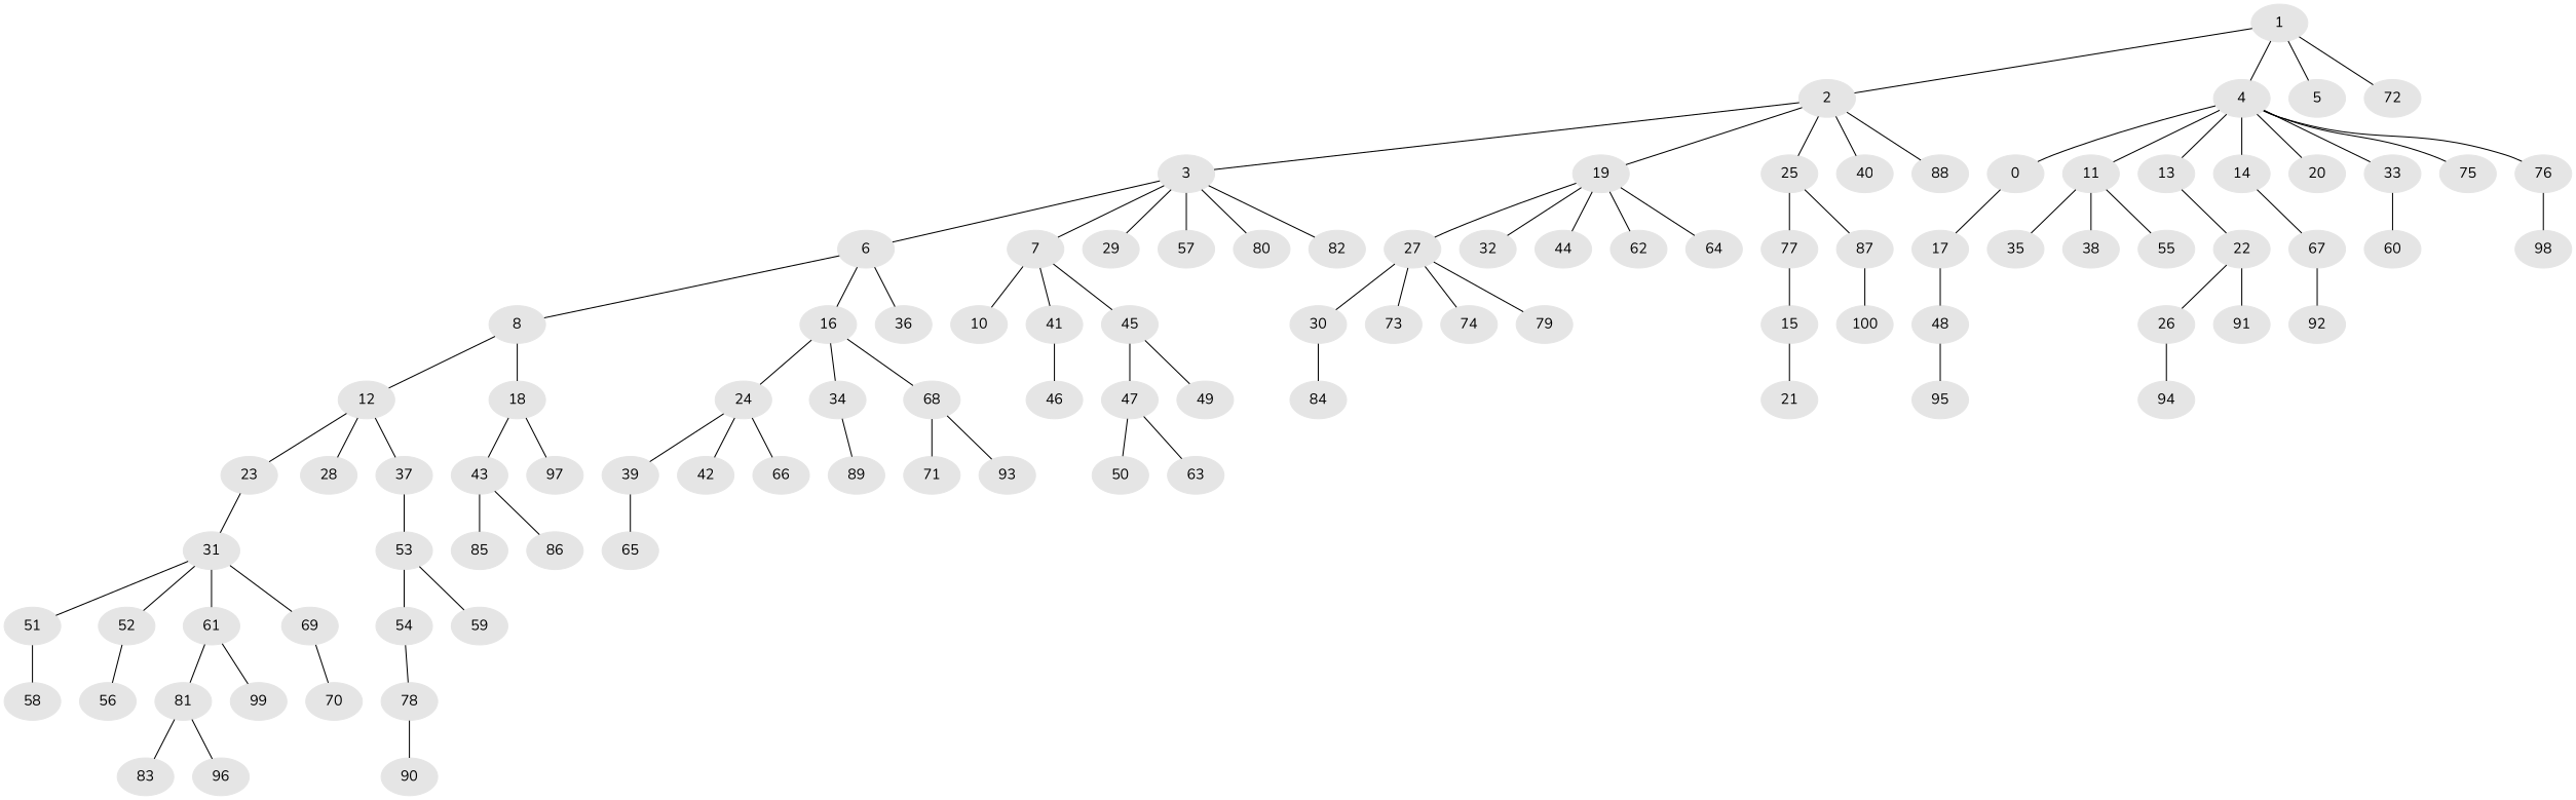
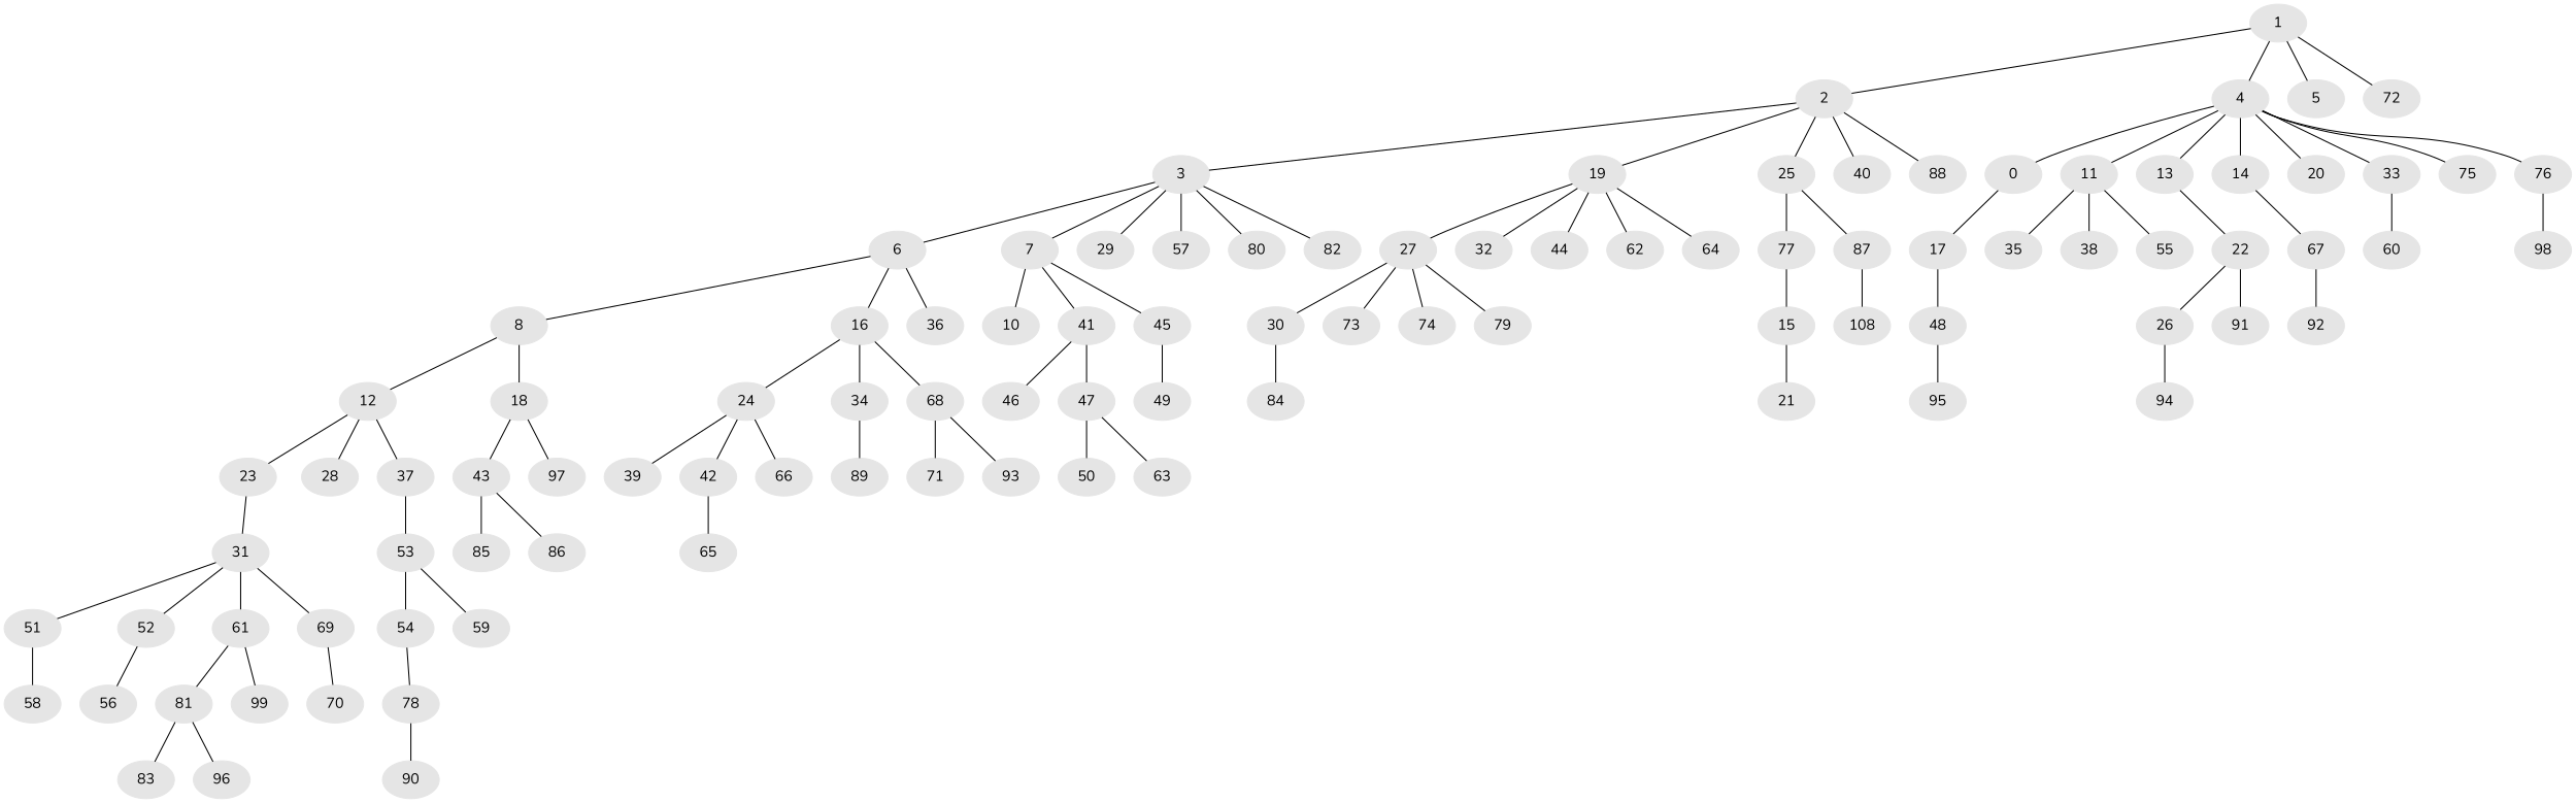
  graph {
    fontname=Nunito
    node [color=gray90 fontname=Nunito style=filled]
    edge [fontname=Nunito]
    1
    2
    4
    5
    72
    3
    19
    25
    40
    88
    n11 [label=0]
    11
    13
    14
    20
    33
    75
    76
    6
    7
    29
    57
    80
    82
    15
    21
    27
    32
    44
    62
    64
    77
    87
    8
    16
    36
    10
    41
    45
    17
    35
    38
    55
    22
    67
    60
    98
    12
    18
    24
    34
    68
    46
    47
    49
    23
    28
    37
    43
    97
    48
    31
    53
    26
    91
    92
    39
    42
    66
    89
    71
    93
    95
    85
    86
    30
    73
    74
    79
    94
    51
    52
    61
    69
    65
-   100
+   100 [label=108]
    84
    58
    56
    81
    99
    70
    54
    59
    50
    63
    78
    90
    83
    96
    1 -- 2
    1 -- 4
    1 -- 5
    1 -- 72
    2 -- 3
    2 -- 19
    2 -- 25
    2 -- 40
    2 -- 88
    4 -- n11
    4 -- 11
    4 -- 13
    4 -- 14
    4 -- 20
    4 -- 33
    4 -- 75
    4 -- 76
    3 -- 6
    3 -- 7
    3 -- 29
    3 -- 57
    3 -- 80
    3 -- 82
    19 -- 27
    19 -- 32
    19 -- 44
    19 -- 62
    19 -- 64
    25 -- 77
    25 -- 87
    n11 -- 17
    11 -- 35
    11 -- 38
    11 -- 55
    13 -- 22
    14 -- 67
    33 -- 60
    76 -- 98
    6 -- 8
    6 -- 16
    6 -- 36
    7 -- 10
    7 -- 41
    7 -- 45
    15 -- 21
    27 -- 30
    27 -- 73
    27 -- 74
    27 -- 79
    77 -- 15
    87 -- 100
    8 -- 12
    8 -- 18
    16 -- 24
    16 -- 34
    16 -- 68
    41 -- 46
-   45 -- 47
+   41 -- 47
    45 -- 49
    17 -- 48
    22 -- 26
    22 -- 91
    67 -- 92
    12 -- 23
    12 -- 28
    12 -- 37
    18 -- 43
    18 -- 97
    24 -- 39
    24 -- 42
    24 -- 66
    34 -- 89
    68 -- 71
    68 -- 93
    47 -- 50
    47 -- 63
    23 -- 31
    37 -- 53
    43 -- 85
    43 -- 86
    48 -- 95
    31 -- 51
    31 -- 52
    31 -- 61
    31 -- 69
    53 -- 54
    53 -- 59
    26 -- 94
-   39 -- 65
+   42 -- 65
    30 -- 84
    51 -- 58
    52 -- 56
    61 -- 81
    61 -- 99
    69 -- 70
    81 -- 83
    81 -- 96
    54 -- 78
    78 -- 90
  }
